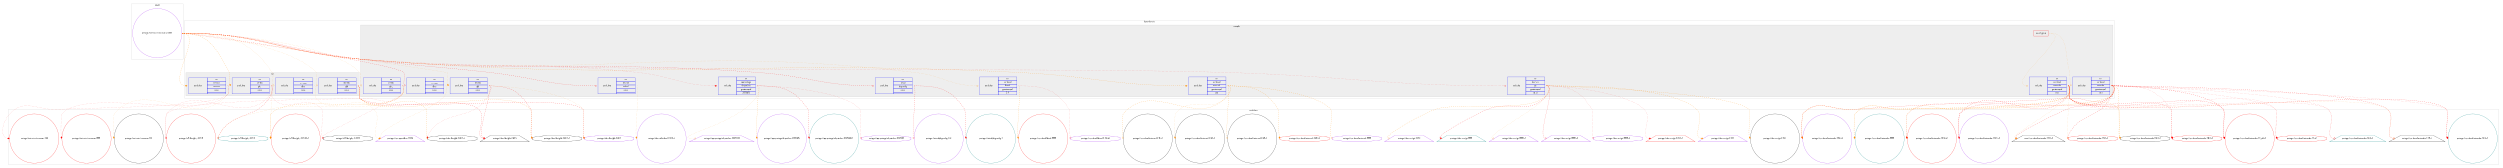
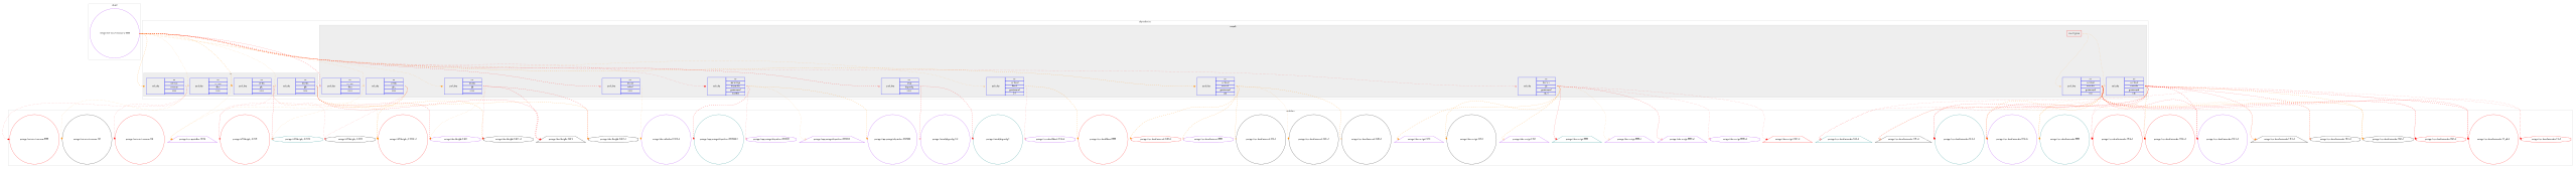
  digraph {
    compound=true
    concentrate=true
    fontname=Inter
    fontsize=10
    newrank=true
    rankdir=TB
    ranksep=1.5
    node [color=purple fontname=Inter fontsize=10 shape=circle]
    edge [arrowhead=diamond color=red fontname=Inter headport=w style=dotted tailport=e weight=100]
    n1 [label="portage://net-misc/connman-ui-9999" width=4]
    n2 [color=blue label=<<TABLE BORDER="0" CELLBORDER="1" CELLSPACING="0" CELLPADDING="4" WIDTH="220"><TR><TD ROWSPAN="6" CELLPADDING="30">pack_dep</TD></TR><TR><TD WIDTH="110">no</TD></TR><TR><TD>sys-devel</TD></TR><TR><TD>automake</TD></TR><TR><TD>greaterequal</TD></TR><TR><TD>1.16.1</TD></TR></TABLE>> shape=none]
    n3 [color=blue label=<<TABLE BORDER="0" CELLBORDER="1" CELLSPACING="0" CELLPADDING="4" WIDTH="220"><TR><TD ROWSPAN="6" CELLPADDING="30">pack_dep</TD></TR><TR><TD WIDTH="110">no</TD></TR><TR><TD>sys-devel</TD></TR><TR><TD>automake</TD></TR><TR><TD>greaterequal</TD></TR><TR><TD>1.15.1</TD></TR></TABLE>> shape=none]
    n4 [color=red label=<<TABLE BORDER="0" CELLBORDER="1" CELLSPACING="0" CELLPADDING="4"><TR><TD CELLPADDING="10">any_of_group</TD></TR></TABLE>> shape=none]
    n5 [color=blue label=<<TABLE BORDER="0" CELLBORDER="1" CELLSPACING="0" CELLPADDING="4" WIDTH="220"><TR><TD ROWSPAN="6" CELLPADDING="30">pack_dep</TD></TR><TR><TD WIDTH="110">no</TD></TR><TR><TD>app-portage</TD></TR><TR><TD>elt-patches</TD></TR><TR><TD>greaterequal</TD></TR><TR><TD>20170815</TD></TR></TABLE>> shape=none]
    n6 [color=blue label=<<TABLE BORDER="0" CELLBORDER="1" CELLSPACING="0" CELLPADDING="4" WIDTH="220"><TR><TD ROWSPAN="6" CELLPADDING="30">pack_dep</TD></TR><TR><TD WIDTH="110">no</TD></TR><TR><TD>dev-libs</TD></TR><TR><TD>glib</TD></TR><TR><TD>none</TD></TR><TR><TD></TD></TR></TABLE>> shape=none]
    n7 [color=blue label=<<TABLE BORDER="0" CELLBORDER="1" CELLSPACING="0" CELLPADDING="4" WIDTH="220"><TR><TD ROWSPAN="6" CELLPADDING="30">pack_dep</TD></TR><TR><TD WIDTH="110">no</TD></TR><TR><TD>dev-util</TD></TR><TR><TD>intltool</TD></TR><TR><TD>none</TD></TR><TR><TD></TD></TR></TABLE>> shape=none]
    n8 [color=blue label=<<TABLE BORDER="0" CELLBORDER="1" CELLSPACING="0" CELLPADDING="4" WIDTH="220"><TR><TD ROWSPAN="6" CELLPADDING="30">pack_dep</TD></TR><TR><TD WIDTH="110">no</TD></TR><TR><TD>dev-vcs</TD></TR><TR><TD>git</TD></TR><TR><TD>greaterequal</TD></TR><TR><TD>1.8.2.1</TD></TR></TABLE>> shape=none]
    n9 [color=blue label=<<TABLE BORDER="0" CELLBORDER="1" CELLSPACING="0" CELLPADDING="4" WIDTH="220"><TR><TD ROWSPAN="6" CELLPADDING="30">pack_dep</TD></TR><TR><TD WIDTH="110">no</TD></TR><TR><TD>sys-apps</TD></TR><TR><TD>dbus</TD></TR><TR><TD>none</TD></TR><TR><TD></TD></TR></TABLE>> shape=none]
    n10 [color=blue label=<<TABLE BORDER="0" CELLBORDER="1" CELLSPACING="0" CELLPADDING="4" WIDTH="220"><TR><TD ROWSPAN="6" CELLPADDING="30">pack_dep</TD></TR><TR><TD WIDTH="110">no</TD></TR><TR><TD>sys-devel</TD></TR><TR><TD>autoconf</TD></TR><TR><TD>greaterequal</TD></TR><TR><TD>2.69</TD></TR></TABLE>> shape=none]
    n11 [color=blue label=<<TABLE BORDER="0" CELLBORDER="1" CELLSPACING="0" CELLPADDING="4" WIDTH="220"><TR><TD ROWSPAN="6" CELLPADDING="30">pack_dep</TD></TR><TR><TD WIDTH="110">no</TD></TR><TR><TD>sys-devel</TD></TR><TR><TD>libtool</TD></TR><TR><TD>greaterequal</TD></TR><TR><TD>2.4</TD></TR></TABLE>> shape=none]
    n12 [color=blue label=<<TABLE BORDER="0" CELLBORDER="1" CELLSPACING="0" CELLPADDING="4" WIDTH="220"><TR><TD ROWSPAN="6" CELLPADDING="30">pack_dep</TD></TR><TR><TD WIDTH="110">no</TD></TR><TR><TD>virtual</TD></TR><TR><TD>pkgconfig</TD></TR><TR><TD>none</TD></TR><TR><TD></TD></TR></TABLE>> shape=none]
    n13 [color=blue label=<<TABLE BORDER="0" CELLBORDER="1" CELLSPACING="0" CELLPADDING="4" WIDTH="220"><TR><TD ROWSPAN="6" CELLPADDING="30">pack_dep</TD></TR><TR><TD WIDTH="110">no</TD></TR><TR><TD>x11-libs</TD></TR><TR><TD>gtk+</TD></TR><TR><TD>none</TD></TR><TR><TD></TD></TR></TABLE>> shape=none]
    n14 [color=blue label=<<TABLE BORDER="0" CELLBORDER="1" CELLSPACING="0" CELLPADDING="4" WIDTH="220"><TR><TD ROWSPAN="6" CELLPADDING="30">pack_dep</TD></TR><TR><TD WIDTH="110">no</TD></TR><TR><TD>dev-libs</TD></TR><TR><TD>glib</TD></TR><TR><TD>none</TD></TR><TR><TD></TD></TR></TABLE>> shape=none]
    n15 [color=blue label=<<TABLE BORDER="0" CELLBORDER="1" CELLSPACING="0" CELLPADDING="4" WIDTH="220"><TR><TD ROWSPAN="6" CELLPADDING="30">pack_dep</TD></TR><TR><TD WIDTH="110">no</TD></TR><TR><TD>net-misc</TD></TR><TR><TD>connman</TD></TR><TR><TD>none</TD></TR><TR><TD></TD></TR></TABLE>> shape=none]
    n16 [color=blue label=<<TABLE BORDER="0" CELLBORDER="1" CELLSPACING="0" CELLPADDING="4" WIDTH="220"><TR><TD ROWSPAN="6" CELLPADDING="30">pack_dep</TD></TR><TR><TD WIDTH="110">no</TD></TR><TR><TD>sys-apps</TD></TR><TR><TD>dbus</TD></TR><TR><TD>none</TD></TR><TR><TD></TD></TR></TABLE>> shape=none]
    n17 [color=blue label=<<TABLE BORDER="0" CELLBORDER="1" CELLSPACING="0" CELLPADDING="4" WIDTH="220"><TR><TD ROWSPAN="6" CELLPADDING="30">pack_dep</TD></TR><TR><TD WIDTH="110">no</TD></TR><TR><TD>x11-libs</TD></TR><TR><TD>gtk+</TD></TR><TR><TD>none</TD></TR><TR><TD></TD></TR></TABLE>> shape=none]
    n18 [color=teal label="portage://sys-devel/automake-9999" width=4]
    n19 [label="portage://sys-devel/automake-1.9.6-r5" width=4]
    n20 [color=teal label="portage://sys-devel/automake-1.8.5-r5" width=4]
    n21 [color=black label="portage://sys-devel/automake-1.7.9-r3" shape=trapezium width=4]
    n22 [color=teal label="portage://sys-devel/automake-1.6.3-r2" shape=trapezium width=4]
    n23 [color=red label="portage://sys-devel/automake-1.5-r2" shape=octagon width=4]
    n24 [color=red label="portage://sys-devel/automake-1.4_p6-r2" width=4]
    n25 [color=red label="portage://sys-devel/automake-1.16.1-r2" shape=octagon width=4]
    n26 [color=black label="portage://sys-devel/automake-1.16.1-r1" shape=octagon width=4]
-   n27 [color=red label="portage://sys-devel/automake-1.15.1-r2" shape=octagon width=4]
-   n28 [color=black label="none://sys-devel/automake-1.14.1-r2" shape=trapezium width=4]
+   n27 [color=black label="portage://sys-devel/automake-1.15.1-r2" shape=octagon width=4]
+   n28 [color=black label="portage://sys-devel/automake-1.14.1-r2" shape=trapezium width=4]
    n29 [label="portage://sys-devel/automake-1.13.4-r2" width=4]
    n30 [color=red label="portage://sys-devel/automake-1.12.6-r2" width=4]
+   n31 [color=red label="portage://sys-devel/automake-1.11.6-r3" width=4]
    n32 [color=teal label="portage://app-portage/elt-patches-20174826.1" width=4]
    n33 [label="portage://app-portage/elt-patches-20170815" width=4]
    n34 [label="portage://app-portage/elt-patches-20170422" shape=trapezium width=4]
    n35 [label="portage://app-portage/elt-patches-20170317" shape=octagon width=4]
    n36 [color=black label="portage://dev-libs/glib-2.62.5" shape=trapezium width=4]
    n37 [color=black label="portage://dev-libs/glib-2.60.7-r2" shape=octagon width=4]
    n38 [color=black label="portage://dev-libs/glib-2.60.7-r1" shape=octagon width=4]
    n39 [label="portage://dev-libs/glib-2.60.7" shape=octagon width=4]
    n40 [label="portage://dev-util/intltool-0.51.0-r2" width=4]
    n41 [label="portage://dev-vcs/git-9999-r3" shape=octagon width=4]
    n42 [label="portage://dev-vcs/git-9999-r2" shape=trapezium width=4]
    n43 [label="portage://dev-vcs/git-9999-r1" shape=trapezium width=4]
    n44 [color=teal label="portage://dev-vcs/git-9999" shape=trapezium width=4]
    n45 [label="portage://dev-vcs/git-2.25.1" shape=trapezium width=4]
    n46 [color=black label="portage://dev-vcs/git-2.25.0" width=4]
    n47 [label="portage://dev-vcs/git-2.24.1" shape=trapezium width=4]
    n48 [color=red label="portage://dev-vcs/git-2.23.1-r1" shape=trapezium width=4]
    n49 [color=teal label="portage://virtual/pkgconfig-1" width=4]
    n50 [label="portage://virtual/pkgconfig-0-r1" width=4]
    n51 [label="portage://sys-apps/dbus-1.12.16" shape=trapezium width=4]
    n52 [label="portage://sys-devel/autoconf-9999" shape=octagon width=4]
    n53 [color=red label="portage://sys-devel/autoconf-2.69-r5" shape=octagon width=4]
    n54 [color=black label="portage://sys-devel/autoconf-2.69-r4" width=4]
    n55 [color=black label="portage://sys-devel/autoconf-2.64-r1" width=4]
    n56 [color=black label="portage://sys-devel/autoconf-2.13-r1" width=4]
    n57 [color=red label="portage://sys-devel/libtool-9999" width=4]
    n58 [label="portage://sys-devel/libtool-2.4.6-r6" shape=octagon width=4]
    n59 [color=black label="portage://x11-libs/gtk+-3.24.14" shape=octagon width=4]
    n60 [color=teal label="portage://x11-libs/gtk+-3.24.13" shape=octagon width=4]
    n61 [color=red label="portage://x11-libs/gtk+-3.24.11" width=4]
    n62 [color=red label="portage://x11-libs/gtk+-2.24.32-r1" width=4]
    n63 [color=red label="portage://net-misc/connman-9999" width=4]
    n64 [color=red label="portage://net-misc/connman-1.38" width=4]
    n65 [color=black label="portage://net-misc/connman-1.37" width=4]
    subgraph cluster_1 {
      color=gray
      label=<<i>ebuild</i>>
      rank=same
      n1
    }
    subgraph cluster_2 {
      color=gray
      label=<<i>dependencies</i>>
      subgraph cluster_3 {
        color=gray
        fillcolor="#eeeeee"
        label=<<i>compile</i>>
        style=filled
        subgraph sub_4 {
          color=gray
          fillcolor="#eeeeee"
          label=<<i>compile</i>>
          style=filled
          n4
          subgraph sub_5 {
            color=gray
            fillcolor="#eeeeee"
            label=<<i>compile</i>>
            style=filled
            n2
          }
          subgraph sub_6 {
            color=gray
            fillcolor="#eeeeee"
            label=<<i>compile</i>>
            style=filled
            n3
          }
        }
        subgraph sub_7 {
          color=gray
          fillcolor="#eeeeee"
          label=<<i>compile</i>>
          style=filled
          n5
        }
        subgraph sub_8 {
          color=gray
          fillcolor="#eeeeee"
          label=<<i>compile</i>>
          style=filled
          n6
        }
        subgraph sub_9 {
          color=gray
          fillcolor="#eeeeee"
          label=<<i>compile</i>>
          style=filled
          n7
        }
        subgraph sub_10 {
          color=gray
          fillcolor="#eeeeee"
          label=<<i>compile</i>>
          style=filled
          n8
        }
        subgraph sub_11 {
          color=gray
          fillcolor="#eeeeee"
          label=<<i>compile</i>>
          style=filled
          n9
        }
        subgraph sub_12 {
          color=gray
          fillcolor="#eeeeee"
          label=<<i>compile</i>>
          style=filled
          n10
        }
        subgraph sub_13 {
          color=gray
          fillcolor="#eeeeee"
          label=<<i>compile</i>>
          style=filled
          n11
        }
        subgraph sub_14 {
          color=gray
          fillcolor="#eeeeee"
          label=<<i>compile</i>>
          style=filled
          n12
        }
        subgraph sub_15 {
          color=gray
          fillcolor="#eeeeee"
          label=<<i>compile</i>>
          style=filled
          n13
        }
      }
      subgraph cluster_16 {
        color=gray
        fillcolor="#eeeeee"
        label=<<i>compile and run</i>>
        style=filled
      }
      subgraph cluster_17 {
        color=gray
        fillcolor="#eeeeee"
        label=<<i>run</i>>
        style=filled
        subgraph sub_18 {
          color=gray
          fillcolor="#eeeeee"
          label=<<i>run</i>>
          style=filled
          n14
        }
        subgraph sub_19 {
          color=gray
          fillcolor="#eeeeee"
          label=<<i>run</i>>
          style=filled
          n15
        }
        subgraph sub_20 {
          color=gray
          fillcolor="#eeeeee"
          label=<<i>run</i>>
          style=filled
          n16
        }
        subgraph sub_21 {
          color=gray
          fillcolor="#eeeeee"
          label=<<i>run</i>>
          style=filled
          n17
        }
      }
    }
    subgraph cluster_22 {
      color=gray
      label=<<i>candidates</i>>
      rank=same
      subgraph sub_23 {
        color=black
        label=<<i>candidates</i>>
        nodesep=1
        rank=same
        n18
        n19
        n20
        n21
        n22
        n23
        n24
        n25
        n26
        n27
        n28
        n29
        n30
+       n31
      }
      subgraph sub_24 {
        color=black
        label=<<i>candidates</i>>
        nodesep=1
        rank=same
        n18
        n19
        n20
        n21
        n22
        n23
        n24
        n25
        n26
        n27
        n28
        n29
        n30
+       n31
      }
      subgraph sub_25 {
        color=black
        label=<<i>candidates</i>>
        nodesep=1
        rank=same
        n32
        n33
        n34
        n35
      }
      subgraph sub_26 {
        color=black
        label=<<i>candidates</i>>
        nodesep=1
        rank=same
        n36
        n37
        n38
        n39
      }
      subgraph sub_27 {
        color=black
        label=<<i>candidates</i>>
        nodesep=1
        rank=same
        n40
      }
      subgraph sub_28 {
        color=black
        label=<<i>candidates</i>>
        nodesep=1
        rank=same
        n41
        n42
        n43
        n44
        n45
        n46
        n47
        n48
      }
      subgraph sub_29 {
        color=black
        label=<<i>candidates</i>>
        nodesep=1
        rank=same
        n49
        n50
      }
      subgraph sub_30 {
        color=black
        label=<<i>candidates</i>>
        nodesep=1
        rank=same
        n51
      }
      subgraph sub_31 {
        color=black
        label=<<i>candidates</i>>
        nodesep=1
        rank=same
        n52
        n53
        n54
        n55
        n56
      }
      subgraph sub_32 {
        color=black
        label=<<i>candidates</i>>
        nodesep=1
        rank=same
        n57
        n58
      }
      subgraph sub_33 {
        color=black
        label=<<i>candidates</i>>
        nodesep=1
        rank=same
        n59
        n60
        n61
        n62
      }
      subgraph sub_34 {
        color=black
        label=<<i>candidates</i>>
        nodesep=1
        rank=same
        n36
        n37
        n38
        n39
      }
      subgraph sub_35 {
        color=black
        label=<<i>candidates</i>>
        nodesep=1
        rank=same
        n63
        n64
        n65
      }
      subgraph sub_36 {
        color=black
        label=<<i>candidates</i>>
        nodesep=1
        rank=same
        n51
      }
      subgraph sub_37 {
        color=black
        label=<<i>candidates</i>>
        nodesep=1
        rank=same
        n59
        n60
        n61
        n62
      }
    }
    n1 -> n5 [weight=20]
    n1 -> n6 [color=darkorange weight=20]
    n1 -> n7 [arrowhead=odot style=dashed weight=20]
    n1 -> n8 [arrowhead=odot weight=20]
    n1 -> n9 [arrowhead=odot style=dashed weight=20]
    n1 -> n10 [color=darkorange style=dashed weight=20]
    n1 -> n11 [arrowhead=odot color=darkorange weight=20]
    n1 -> n12 [arrowhead=odot style=dashed weight=20]
    n1 -> n13 [arrowhead=odot color=darkorange weight=20]
    n1 -> n14 [arrowhead=odot color=darkorange weight=20]
    n1 -> n15 [color=darkorange style=dashed weight=20]
    n1 -> n16 [arrowhead=odot color=darkorange weight=20]
    n1 -> n17 [color=darkorange style=dashed weight=20]
    n2 -> n18 [color=darkorange]
    n2 -> n19 [style=dashed]
    n2 -> n20
    n2 -> n21 [arrowhead=odot style=dashed]
    n2 -> n22 [arrowhead=odot]
    n2 -> n23
    n2 -> n24 [style=dashed]
    n2 -> n25
    n2 -> n26 [color=darkorange style=dashed]
    n2 -> n27 [arrowhead=odot style=dashed]
    n2 -> n28 [arrowhead=odot style=dashed]
    n2 -> n29 [arrowhead=odot style=dashed]
    n2 -> n30 [color=darkorange style=dashed]
+   n2 -> n31
    n3 -> n18 [arrowhead=odot color=darkorange style=dashed]
    n3 -> n19 [color=darkorange style=dashed]
    n3 -> n20 [style=dashed]
    n3 -> n21 [arrowhead=odot color=darkorange]
    n3 -> n22 [arrowhead=odot]
    n3 -> n23 [arrowhead=odot]
    n3 -> n24 [style=dashed]
    n3 -> n25 [style=dashed]
    n3 -> n26 [arrowhead=odot color=darkorange style=dashed]
    n3 -> n27 [arrowhead=odot color=darkorange]
    n3 -> n28 [color=darkorange]
    n3 -> n29 [style=dashed]
    n3 -> n30
+   n3 -> n31
    n4 -> n2 [arrowhead=odot color=darkorange weight=20]
    n4 -> n3 [arrowhead=odot color=darkorange weight=20]
    n5 -> n32 [style=dashed]
    n5 -> n33 [color=darkorange style=dashed]
    n5 -> n34 [arrowhead=odot color=darkorange]
    n5 -> n35 [arrowhead=odot]
    n6 -> n36 [style=dashed]
    n6 -> n37
    n6 -> n38 [arrowhead=odot style=dashed]
    n6 -> n39 [color=darkorange]
    n7 -> n40 [color=darkorange]
    n8 -> n41 [arrowhead=odot]
    n8 -> n42 [arrowhead=odot style=dashed]
    n8 -> n43 [arrowhead=odot color=darkorange]
    n8 -> n44 [style=dashed]
    n8 -> n45 [arrowhead=odot color=darkorange style=dashed]
    n8 -> n46 [color=darkorange style=dashed]
    n8 -> n47 [color=darkorange style=dashed]
    n8 -> n48
    n9 -> n51 [arrowhead=odot color=darkorange]
    n10 -> n52 [arrowhead=odot color=darkorange style=dashed]
    n10 -> n53 [color=darkorange style=dashed]
    n10 -> n54 [arrowhead=odot color=darkorange style=dashed]
    n10 -> n55 [color=darkorange]
    n10 -> n56 [arrowhead=odot color=darkorange style=dashed]
    n11 -> n57 [color=darkorange style=dashed]
    n11 -> n58 [arrowhead=odot]
    n12 -> n49 [style=dashed]
    n12 -> n50 [arrowhead=odot style=dashed]
    n13 -> n59 [arrowhead=odot]
    n13 -> n60 [arrowhead=odot color=darkorange]
    n13 -> n61 [arrowhead=odot]
    n13 -> n62 [color=darkorange style=dashed]
    n14 -> n36 [arrowhead=odot style=dashed]
    n14 -> n37 [arrowhead=odot color=darkorange style=dashed]
    n14 -> n38 [color=darkorange style=dashed]
    n14 -> n39 [arrowhead=odot style=dashed]
    n15 -> n63
    n15 -> n64
    n15 -> n65 [color=darkorange]
    n16 -> n51 [color=darkorange]
    n17 -> n59 [arrowhead=odot]
    n17 -> n60 [arrowhead=odot style=dashed]
    n17 -> n61 [arrowhead=odot]
    n17 -> n62 [color=darkorange]
  }
